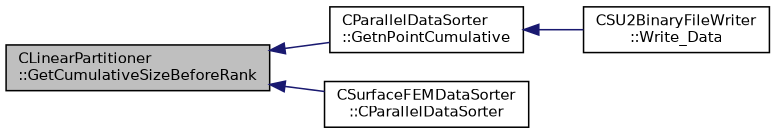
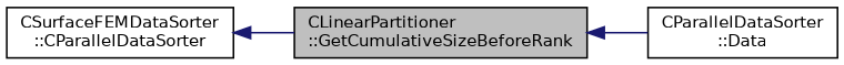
  digraph {
    rankdir=LR
    node [color=black fillcolor=white fontname=Helvetica fontsize=10 shape=record style=filled]
    edge [color=midnightblue dir=back fontname=Helvetica fontsize=10 labelfontname=Helvetica labelfontsize=10 style=solid]
    n1 [fillcolor=grey75 fontcolor=black height=0.2 label="CLinearPartitioner\l::GetCumulativeSizeBeforeRank" width=0.4]
-   n2 [height=0.2 label="CParallelDataSorter\l::GetnPointCumulative" width=0.4]
+   n2 [height=0.2 label="CParallelDataSorter\l::Data" width=0.4]
    n3 [height=0.2 label="CSurfaceFEMDataSorter\l::CParallelDataSorter" width=0.4]
-   n4 [height=0.2 label="CSU2BinaryFileWriter\l::Write_Data" width=0.4]
    n1 -> n2
-   n1 -> n3
-   n2 -> n4
+   n3 -> n1
  }
